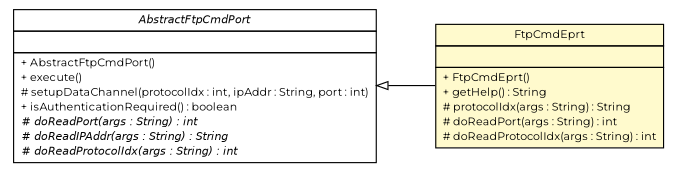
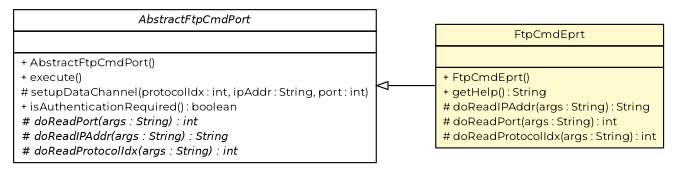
  digraph {
    nodesep=0.25
    ranksep=0.5
    rankdir=LR
    fontname=Montserrat
    node [fontcolor=black fontname=Montserrat fontsize=10.0 shape=plaintext]
    n1 [label=<<table title="com.apporiented.hermesftp.cmd.AbstractFtpCmdPort" border="0" cellborder="1" cellspacing="0" cellpadding="2" port="p" href="../AbstractFtpCmdPort.html"> 		<tr><td><table border="0" cellspacing="0" cellpadding="1"> <tr><td align="center" balign="center"><font face="Helvetica-Oblique"> AbstractFtpCmdPort </font></td></tr> 		</table></td></tr> 		<tr><td><table border="0" cellspacing="0" cellpadding="1"> <tr><td align="left" balign="left">  </td></tr> 		</table></td></tr> 		<tr><td><table border="0" cellspacing="0" cellpadding="1"> <tr><td align="left" balign="left"> + AbstractFtpCmdPort() </td></tr> <tr><td align="left" balign="left"> + execute() </td></tr> <tr><td align="left" balign="left"> # setupDataChannel(protocolIdx : int, ipAddr : String, port : int) </td></tr> <tr><td align="left" balign="left"> + isAuthenticationRequired() : boolean </td></tr> <tr><td align="left" balign="left"><font face="Helvetica-Oblique" point-size="10.0"> # doReadPort(args : String) : int </font></td></tr> <tr><td align="left" balign="left"><font face="Helvetica-Oblique" point-size="10.0"> # doReadIPAddr(args : String) : String </font></td></tr> <tr><td align="left" balign="left"><font face="Helvetica-Oblique" point-size="10.0"> # doReadProtocolIdx(args : String) : int </font></td></tr> 		</table></td></tr> 		</table>>]
-   n2 [label=<<table title="com.apporiented.hermesftp.cmd.impl.FtpCmdEprt" border="0" cellborder="1" cellspacing="0" cellpadding="2" port="p" bgcolor="lemonChiffon" href="./FtpCmdEprt.html"> 		<tr><td><table border="0" cellspacing="0" cellpadding="1"> <tr><td align="center" balign="center"> FtpCmdEprt </td></tr> 		</table></td></tr> 		<tr><td><table border="0" cellspacing="0" cellpadding="1"> <tr><td align="left" balign="left">  </td></tr> 		</table></td></tr> 		<tr><td><table border="0" cellspacing="0" cellpadding="1"> <tr><td align="left" balign="left"> + FtpCmdEprt() </td></tr> <tr><td align="left" balign="left"> + getHelp() : String </td></tr> <tr><td align="left" balign="left"> # protocolIdx(args : String) : String </td></tr> <tr><td align="left" balign="left"> # doReadPort(args : String) : int </td></tr> <tr><td align="left" balign="left"> # doReadProtocolIdx(args : String) : int </td></tr> 		</table></td></tr> 		</table>>]
+   n2 [label=<<table title="com.apporiented.hermesftp.cmd.impl.FtpCmdEprt" border="0" cellborder="1" cellspacing="0" cellpadding="2" port="p" bgcolor="lemonChiffon" href="./FtpCmdEprt.html"> 		<tr><td><table border="0" cellspacing="0" cellpadding="1"> <tr><td align="center" balign="center"> FtpCmdEprt </td></tr> 		</table></td></tr> 		<tr><td><table border="0" cellspacing="0" cellpadding="1"> <tr><td align="left" balign="left">  </td></tr> 		</table></td></tr> 		<tr><td><table border="0" cellspacing="0" cellpadding="1"> <tr><td align="left" balign="left"> + FtpCmdEprt() </td></tr> <tr><td align="left" balign="left"> + getHelp() : String </td></tr> <tr><td align="left" balign="left"> # doReadIPAddr(args : String) : String </td></tr> <tr><td align="left" balign="left"> # doReadPort(args : String) : int </td></tr> <tr><td align="left" balign="left"> # doReadProtocolIdx(args : String) : int </td></tr> 		</table></td></tr> 		</table>>]
    n1 -> n2 [arrowtail=empty dir=back fontname=Montserrat fontsize=10 headport=p labelfontname=Helvetica labelfontsize=10 tailport=p]
  }
